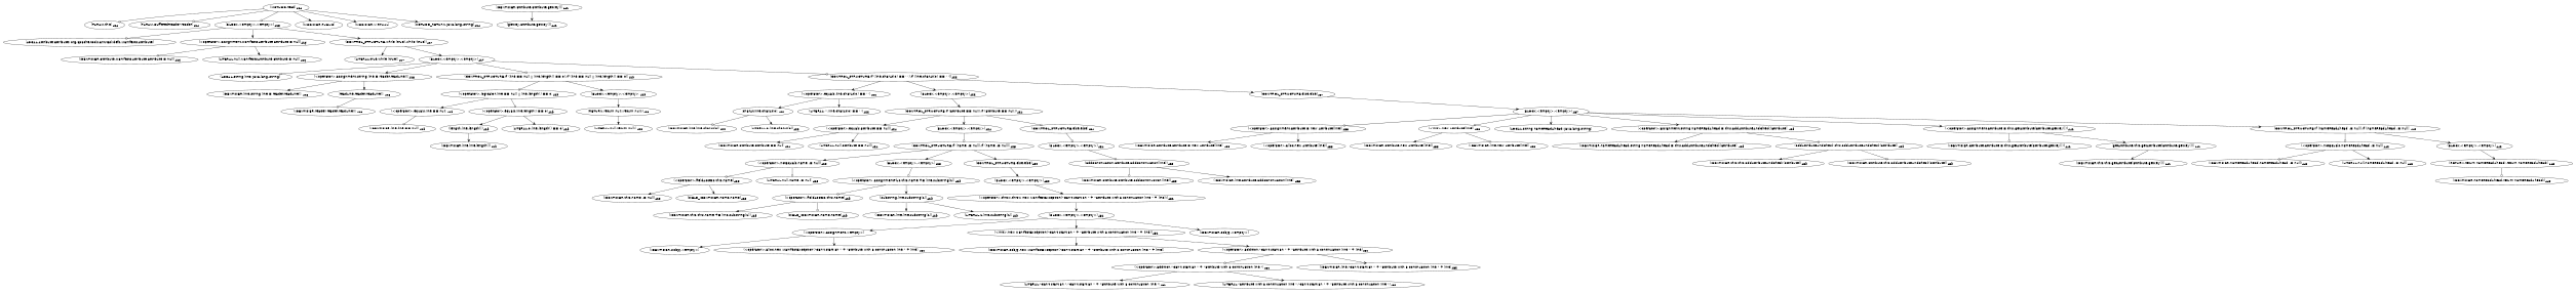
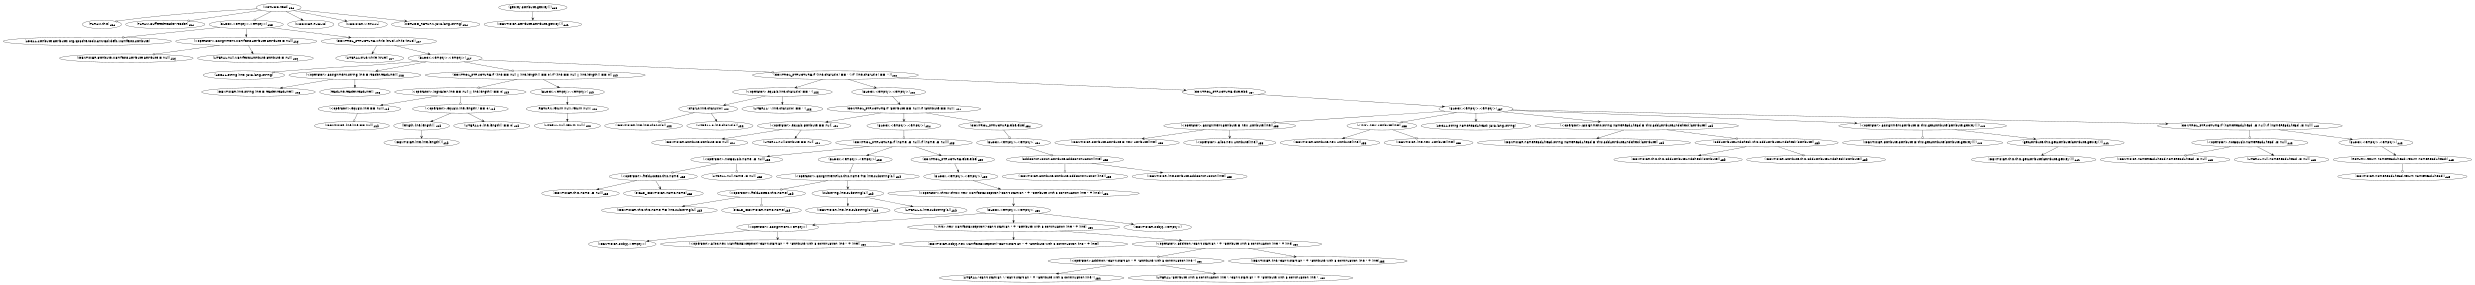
  digraph {
    fontname="DejaVu Sans"
    node [fontname="DejaVu Sans"]
    edge [arrowhead=vee fontname="DejaVu Sans"]
    n1 [label=<(METHOD,read)<SUB>414</SUB>>]
    n2 [label=<(PARAM,this)<SUB>414</SUB>>]
    n3 [label=<(PARAM,BufferedReader reader)<SUB>414</SUB>>]
    n4 [label=<(BLOCK,&lt;empty&gt;,&lt;empty&gt;)<SUB>415</SUB>>]
    n5 [label=<(MODIFIER,PUBLIC)>]
    n6 [label=<(MODIFIER,VIRTUAL)>]
    n7 [label=<(METHOD_RETURN,java.lang.String)<SUB>414</SUB>>]
    n8 [label=<(LOCAL,Attribute attribute: org.apache.tools.ant.taskdefs.Manifest$Attribute)>]
    n9 [label=<(&lt;operator&gt;.assignment,Manifest$Attribute attribute = null)<SUB>416</SUB>>]
    n10 [label=<(CONTROL_STRUCTURE,while (true),while (true))<SUB>417</SUB>>]
    n11 [label=<(IDENTIFIER,attribute,Manifest$Attribute attribute = null)<SUB>416</SUB>>]
    n12 [label=<(LITERAL,null,Manifest$Attribute attribute = null)<SUB>416</SUB>>]
    n13 [label=<(LITERAL,true,while (true))<SUB>417</SUB>>]
    n14 [label=<(BLOCK,&lt;empty&gt;,&lt;empty&gt;)<SUB>417</SUB>>]
    n15 [label=<(LOCAL,String line: java.lang.String)>]
    n16 [label=<(&lt;operator&gt;.assignment,String line = reader.readLine())<SUB>418</SUB>>]
    n17 [label=<(CONTROL_STRUCTURE,if (line == null || line.length() == 0),if (line == null || line.length() == 0))<SUB>419</SUB>>]
    n18 [label=<(CONTROL_STRUCTURE,if (line.charAt(0) == ' '),if (line.charAt(0) == ' '))<SUB>422</SUB>>]
    n19 [label=<(IDENTIFIER,line,String line = reader.readLine())<SUB>418</SUB>>]
    n20 [label=<(readLine,reader.readLine())<SUB>418</SUB>>]
    n21 [label=<(&lt;operator&gt;.logicalOr,line == null || line.length() == 0)<SUB>419</SUB>>]
    n22 [label=<(BLOCK,&lt;empty&gt;,&lt;empty&gt;)<SUB>419</SUB>>]
    n23 [label=<(&lt;operator&gt;.equals,line.charAt(0) == ' ')<SUB>422</SUB>>]
    n24 [label=<(BLOCK,&lt;empty&gt;,&lt;empty&gt;)<SUB>422</SUB>>]
    n25 [label=<(CONTROL_STRUCTURE,else,else)<SUB>437</SUB>>]
-   n26 [label=<(IDENTIFIER,reader,reader.readLine())<SUB>418</SUB>>]
    n27 [label=<(&lt;operator&gt;.equals,line == null)<SUB>419</SUB>>]
    n28 [label=<(&lt;operator&gt;.equals,line.length() == 0)<SUB>419</SUB>>]
    n29 [label=<(RETURN,return null;,return null;)<SUB>420</SUB>>]
    n30 [label=<(IDENTIFIER,line,line == null)<SUB>419</SUB>>]
    n31 [label=<(length,line.length())<SUB>419</SUB>>]
    n32 [label=<(LITERAL,0,line.length() == 0)<SUB>419</SUB>>]
    n33 [label=<(IDENTIFIER,line,line.length())<SUB>419</SUB>>]
    n34 [label=<(LITERAL,null,return null;)<SUB>420</SUB>>]
    n35 [label=<(charAt,line.charAt(0))<SUB>422</SUB>>]
    n36 [label=<(LITERAL,' ',line.charAt(0) == ' ')<SUB>422</SUB>>]
    n37 [label=<(CONTROL_STRUCTURE,if (attribute == null),if (attribute == null))<SUB>424</SUB>>]
    n38 [label=<(BLOCK,&lt;empty&gt;,&lt;empty&gt;)<SUB>437</SUB>>]
    n39 [label=<(IDENTIFIER,line,line.charAt(0))<SUB>422</SUB>>]
    n40 [label=<(LITERAL,0,line.charAt(0))<SUB>422</SUB>>]
    n41 [label=<(&lt;operator&gt;.equals,attribute == null)<SUB>424</SUB>>]
    n42 [label=<(BLOCK,&lt;empty&gt;,&lt;empty&gt;)<SUB>424</SUB>>]
    n43 [label=<(CONTROL_STRUCTURE,else,else)<SUB>434</SUB>>]
    n44 [label=<(IDENTIFIER,attribute,attribute == null)<SUB>424</SUB>>]
    n45 [label=<(LITERAL,null,attribute == null)<SUB>424</SUB>>]
    n46 [label=<(CONTROL_STRUCTURE,if (name != null),if (name != null))<SUB>425</SUB>>]
    n47 [label=<(BLOCK,&lt;empty&gt;,&lt;empty&gt;)<SUB>434</SUB>>]
    n48 [label=<(&lt;operator&gt;.notEquals,name != null)<SUB>425</SUB>>]
    n49 [label=<(BLOCK,&lt;empty&gt;,&lt;empty&gt;)<SUB>425</SUB>>]
    n50 [label=<(CONTROL_STRUCTURE,else,else)<SUB>430</SUB>>]
    n51 [label=<(&lt;operator&gt;.fieldAccess,this.name)<SUB>425</SUB>>]
    n52 [label=<(LITERAL,null,name != null)<SUB>425</SUB>>]
    n53 [label=<(&lt;operator&gt;.assignmentPlus,this.name += line.substring(1))<SUB>429</SUB>>]
    n54 [label=<(BLOCK,&lt;empty&gt;,&lt;empty&gt;)<SUB>430</SUB>>]
    n55 [label=<(IDENTIFIER,this,name != null)<SUB>425</SUB>>]
    n56 [label=<(FIELD_IDENTIFIER,name,name)<SUB>425</SUB>>]
    n57 [label=<(&lt;operator&gt;.fieldAccess,this.name)<SUB>429</SUB>>]
    n58 [label=<(substring,line.substring(1))<SUB>429</SUB>>]
    n59 [label=<(IDENTIFIER,this,this.name += line.substring(1))<SUB>429</SUB>>]
    n60 [label=<(FIELD_IDENTIFIER,name,name)<SUB>429</SUB>>]
    n61 [label=<(IDENTIFIER,line,line.substring(1))<SUB>429</SUB>>]
    n62 [label=<(LITERAL,1,line.substring(1))<SUB>429</SUB>>]
    n63 [label=<(&lt;operator&gt;.throw,throw new ManifestException(&quot;Can't start an &quot; + &quot;attribute with a continuation line &quot; + line);)<SUB>431</SUB>>]
    n64 [label=<(BLOCK,&lt;empty&gt;,&lt;empty&gt;)<SUB>431</SUB>>]
    n65 [label=<(&lt;operator&gt;.assignment,&lt;empty&gt;)>]
    n66 [label=<(&lt;init&gt;,new ManifestException(&quot;Can't start an &quot; + &quot;attribute with a continuation line &quot; + line))<SUB>431</SUB>>]
    n67 [label=<(IDENTIFIER,$obj6,&lt;empty&gt;)>]
    n68 [label=<(IDENTIFIER,$obj6,&lt;empty&gt;)>]
    n69 [label=<(&lt;operator&gt;.alloc,new ManifestException(&quot;Can't start an &quot; + &quot;attribute with a continuation line &quot; + line))<SUB>431</SUB>>]
    n70 [label=<(IDENTIFIER,$obj6,new ManifestException(&quot;Can't start an &quot; + &quot;attribute with a continuation line &quot; + line))>]
    n71 [label=<(&lt;operator&gt;.addition,&quot;Can't start an &quot; + &quot;attribute with a continuation line &quot; + line)<SUB>431</SUB>>]
    n72 [label=<(&lt;operator&gt;.addition,&quot;Can't start an &quot; + &quot;attribute with a continuation line &quot;)<SUB>431</SUB>>]
    n73 [label=<(IDENTIFIER,line,&quot;Can't start an &quot; + &quot;attribute with a continuation line &quot; + line)<SUB>432</SUB>>]
    n74 [label=<(LITERAL,&quot;Can't start an &quot;,&quot;Can't start an &quot; + &quot;attribute with a continuation line &quot;)<SUB>431</SUB>>]
    n75 [label=<(LITERAL,&quot;attribute with a continuation line &quot;,&quot;Can't start an &quot; + &quot;attribute with a continuation line &quot;)<SUB>432</SUB>>]
    n76 [label=<(addContinuation,attribute.addContinuation(line))<SUB>435</SUB>>]
    n77 [label=<(IDENTIFIER,attribute,attribute.addContinuation(line))<SUB>435</SUB>>]
    n78 [label=<(IDENTIFIER,line,attribute.addContinuation(line))<SUB>435</SUB>>]
    n79 [label=<(&lt;operator&gt;.assignment,attribute = new Attribute(line))<SUB>438</SUB>>]
    n80 [label=<(&lt;init&gt;,new Attribute(line))<SUB>438</SUB>>]
    n81 [label=<(LOCAL,String nameReadAhead: java.lang.String)>]
    n82 [label=<(&lt;operator&gt;.assignment,String nameReadAhead = this.addAttributeAndCheck(attribute))<SUB>439</SUB>>]
    n83 [label=<(&lt;operator&gt;.assignment,attribute = this.getAttribute(attribute.getKey()))<SUB>441</SUB>>]
    n84 [label=<(CONTROL_STRUCTURE,if (nameReadAhead != null),if (nameReadAhead != null))<SUB>442</SUB>>]
    n85 [label=<(IDENTIFIER,attribute,attribute = new Attribute(line))<SUB>438</SUB>>]
    n86 [label=<(&lt;operator&gt;.alloc,new Attribute(line))<SUB>438</SUB>>]
    n87 [label=<(IDENTIFIER,attribute,new Attribute(line))<SUB>438</SUB>>]
    n88 [label=<(IDENTIFIER,line,new Attribute(line))<SUB>438</SUB>>]
    n89 [label=<(IDENTIFIER,nameReadAhead,String nameReadAhead = this.addAttributeAndCheck(attribute))<SUB>439</SUB>>]
    n90 [label=<(addAttributeAndCheck,this.addAttributeAndCheck(attribute))<SUB>439</SUB>>]
    n91 [label=<(IDENTIFIER,attribute,attribute = this.getAttribute(attribute.getKey()))<SUB>441</SUB>>]
    n92 [label=<(getAttribute,this.getAttribute(attribute.getKey()))<SUB>441</SUB>>]
    n93 [label=<(&lt;operator&gt;.notEquals,nameReadAhead != null)<SUB>442</SUB>>]
    n94 [label=<(BLOCK,&lt;empty&gt;,&lt;empty&gt;)<SUB>442</SUB>>]
    n95 [label=<(IDENTIFIER,this,this.addAttributeAndCheck(attribute))<SUB>439</SUB>>]
    n96 [label=<(IDENTIFIER,attribute,this.addAttributeAndCheck(attribute))<SUB>439</SUB>>]
    n97 [label=<(IDENTIFIER,this,this.getAttribute(attribute.getKey()))<SUB>441</SUB>>]
    n98 [label=<(getKey,attribute.getKey())<SUB>441</SUB>>]
    n99 [label=<(IDENTIFIER,attribute,attribute.getKey())<SUB>441</SUB>>]
    n100 [label=<(IDENTIFIER,nameReadAhead,nameReadAhead != null)<SUB>442</SUB>>]
    n101 [label=<(LITERAL,null,nameReadAhead != null)<SUB>442</SUB>>]
    n102 [label=<(RETURN,return nameReadAhead;,return nameReadAhead;)<SUB>443</SUB>>]
    n103 [label=<(IDENTIFIER,nameReadAhead,return nameReadAhead;)<SUB>443</SUB>>]
    n1 -> n2 [arrowhead=odot]
    n1 -> n3 [arrowhead=odot]
    n1 -> n4 [arrowhead=odot]
    n1 -> n5 [arrowhead=normal]
    n1 -> n6
    n1 -> n7
    n4 -> n8 [arrowhead=odot]
    n4 -> n9 [arrowhead=normal]
    n4 -> n10
    n9 -> n11 [arrowhead=odot]
    n9 -> n12 [arrowhead=normal]
    n10 -> n13
    n10 -> n14
    n14 -> n15 [arrowhead=odot]
    n14 -> n16
    n14 -> n17 [arrowhead=odot]
    n14 -> n18 [arrowhead=odot]
    n16 -> n19 [arrowhead=normal]
    n16 -> n20 [arrowhead=normal]
    n17 -> n21 [arrowhead=odot]
    n17 -> n22 [arrowhead=normal]
    n18 -> n23
    n18 -> n24
    n18 -> n25
-   n20 -> n26 [arrowhead=odot]
    n21 -> n27 [arrowhead=normal]
    n21 -> n28 [arrowhead=odot]
    n22 -> n29 [arrowhead=normal]
    n23 -> n35
    n23 -> n36 [arrowhead=normal]
    n24 -> n37
    n25 -> n38 [arrowhead=normal]
    n27 -> n30 [arrowhead=odot]
    n28 -> n31 [arrowhead=normal]
    n28 -> n32
    n29 -> n34 [arrowhead=normal]
    n31 -> n33
    n35 -> n39 [arrowhead=odot]
    n35 -> n40 [arrowhead=normal]
    n37 -> n41 [arrowhead=normal]
    n37 -> n42
    n37 -> n43 [arrowhead=odot]
    n38 -> n79 [arrowhead=odot]
    n38 -> n80 [arrowhead=odot]
    n38 -> n81
    n38 -> n82
    n38 -> n83
    n38 -> n84
    n41 -> n44 [arrowhead=normal]
    n41 -> n45 [arrowhead=normal]
    n42 -> n46 [arrowhead=odot]
    n43 -> n47 [arrowhead=odot]
    n46 -> n48 [arrowhead=normal]
    n46 -> n49 [arrowhead=normal]
    n46 -> n50
    n47 -> n76 [arrowhead=odot]
    n48 -> n51 [arrowhead=odot]
    n48 -> n52 [arrowhead=odot]
    n49 -> n53 [arrowhead=odot]
    n50 -> n54 [arrowhead=normal]
    n51 -> n55 [arrowhead=normal]
    n51 -> n56
    n53 -> n57 [arrowhead=odot]
    n53 -> n58
    n54 -> n63 [arrowhead=normal]
    n57 -> n59 [arrowhead=normal]
    n57 -> n60 [arrowhead=odot]
    n58 -> n61 [arrowhead=normal]
    n58 -> n62 [arrowhead=normal]
    n63 -> n64
    n64 -> n65
    n64 -> n66 [arrowhead=normal]
    n64 -> n67
    n65 -> n68 [arrowhead=normal]
    n65 -> n69
    n66 -> n70 [arrowhead=normal]
    n66 -> n71
    n71 -> n72 [arrowhead=odot]
    n71 -> n73
    n72 -> n74 [arrowhead=normal]
    n72 -> n75
    n76 -> n77 [arrowhead=odot]
    n76 -> n78 [arrowhead=normal]
    n79 -> n85
    n79 -> n86
    n80 -> n87 [arrowhead=normal]
    n80 -> n88 [arrowhead=odot]
    n82 -> n89
    n82 -> n90 [arrowhead=odot]
    n83 -> n91 [arrowhead=odot]
    n83 -> n92
    n84 -> n93 [arrowhead=odot]
    n84 -> n94
    n90 -> n95 [arrowhead=normal]
    n90 -> n96 [arrowhead=odot]
    n92 -> n97
    n93 -> n100 [arrowhead=odot]
    n93 -> n101 [arrowhead=normal]
    n94 -> n102
-   n99 -> n98
+   n98 -> n99
    n102 -> n103 [arrowhead=odot]
  }
